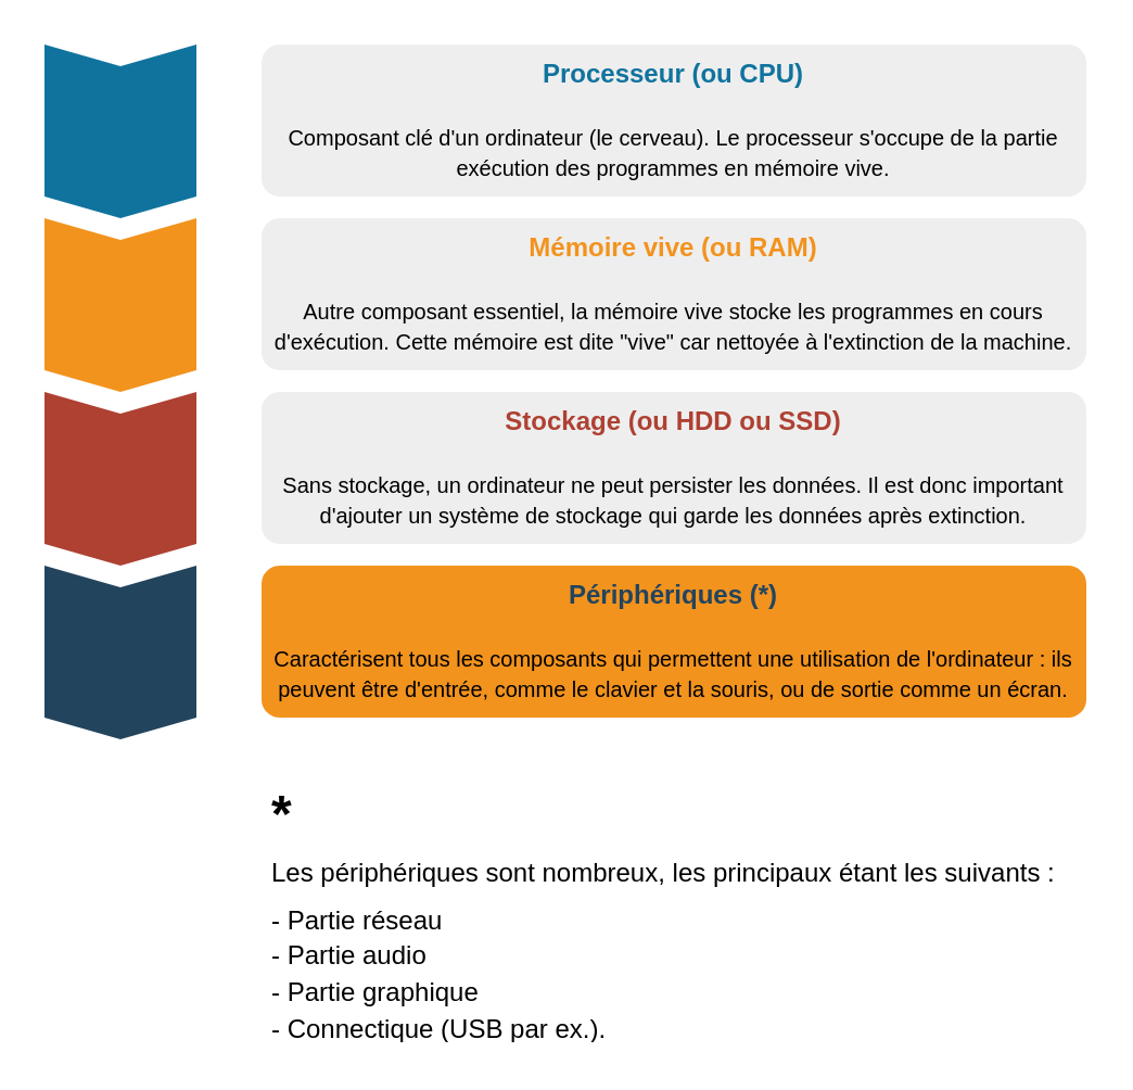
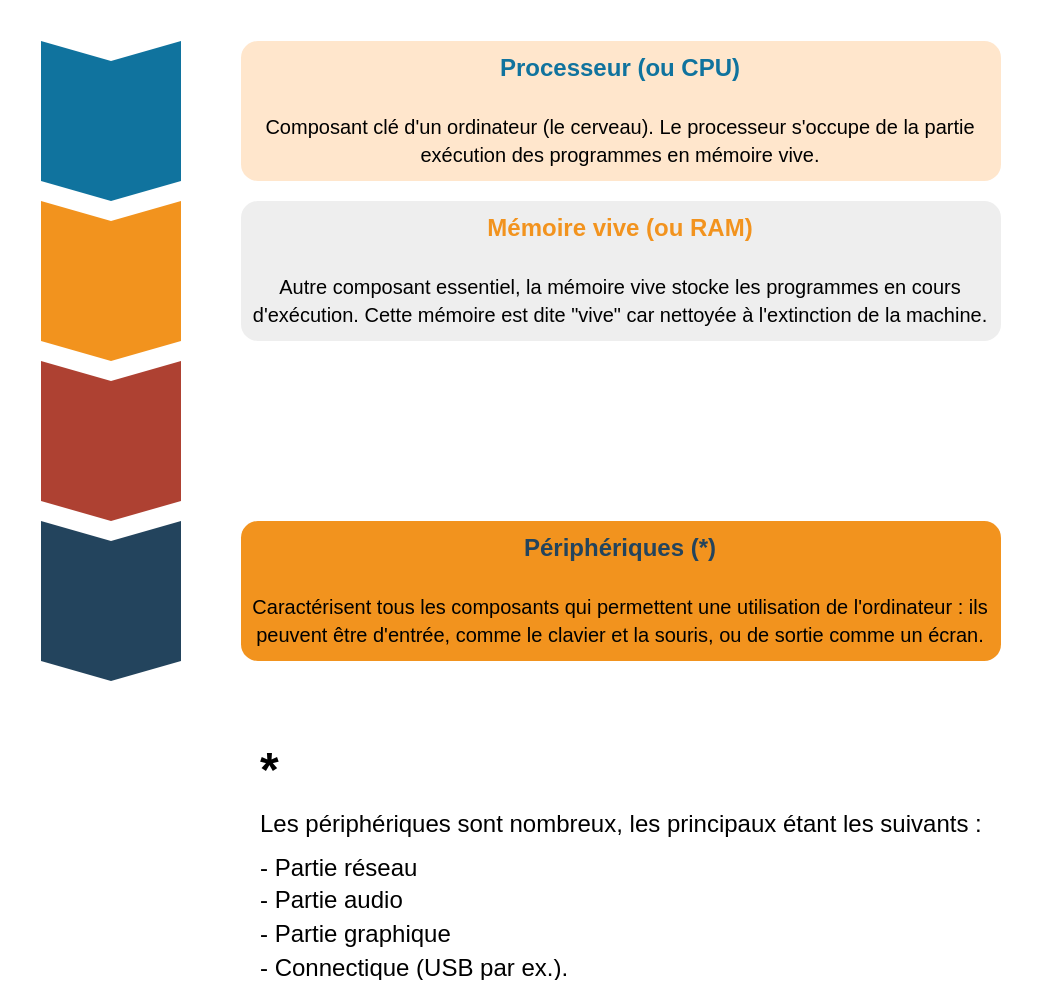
  <mxCell id="0" />
  <mxCell id="1" parent="0" />
  <mxCell id="2" value="" style="shape=step;perimeter=stepPerimeter;whiteSpace=wrap;html=1;fixedSize=1;size=10;direction=south;fillColor=#10739E;strokeColor=none;rounded=0;" parent="1" vertex="1"><mxGeometry x="20" y="20" width="70" height="80" as="geometry" /></mxCell>
  <mxCell id="3" value="" style="shape=step;perimeter=stepPerimeter;whiteSpace=wrap;html=1;fixedSize=1;size=10;direction=south;fillColor=#F2931E;strokeColor=none;rounded=0;" parent="1" vertex="1"><mxGeometry x="20" y="100" width="70" height="80" as="geometry" /></mxCell>
  <mxCell id="4" value="" style="shape=step;perimeter=stepPerimeter;whiteSpace=wrap;html=1;fixedSize=1;size=10;direction=south;fillColor=#AE4132;strokeColor=none;rounded=0;" parent="1" vertex="1"><mxGeometry x="20" y="180" width="70" height="80" as="geometry" /></mxCell>
  <mxCell id="5" value="" style="shape=step;perimeter=stepPerimeter;whiteSpace=wrap;html=1;fixedSize=1;size=10;direction=south;fillColor=#23445D;strokeColor=none;rounded=0;" parent="1" vertex="1"><mxGeometry x="20" y="260" width="70" height="80" as="geometry" /></mxCell>
- <mxCell id="6" value="&lt;font style=&quot;font-size: 10px&quot;&gt;&lt;font style=&quot;font-size: 12px&quot; color=&quot;#10739E&quot;&gt;&lt;b&gt;Processeur (ou CPU)&lt;/b&gt;&lt;/font&gt;&lt;br&gt;&lt;br&gt;&lt;font size=&quot;1&quot;&gt;Composant clé d'un ordinateur (le cerveau). Le processeur s'occupe de la partie exécution des programmes en mémoire vive.&lt;/font&gt;&lt;/font&gt;" style="rounded=1;strokeColor=none;fillColor=#EEEEEE;align=center;arcSize=12;verticalAlign=top;whiteSpace=wrap;html=1;fontSize=12;" parent="1" vertex="1"><mxGeometry x="120" y="20" width="380" height="70" as="geometry" /></mxCell>
+ <mxCell id="6" value="&lt;font style=&quot;font-size: 10px&quot;&gt;&lt;font style=&quot;font-size: 12px&quot; color=&quot;#10739E&quot;&gt;&lt;b&gt;Processeur (ou CPU)&lt;/b&gt;&lt;/font&gt;&lt;br&gt;&lt;br&gt;&lt;font size=&quot;1&quot;&gt;Composant clé d'un ordinateur (le cerveau). Le processeur s'occupe de la partie exécution des programmes en mémoire vive.&lt;/font&gt;&lt;/font&gt;" style="rounded=1;strokeColor=none;fillColor=#ffe6cc;align=center;arcSize=12;verticalAlign=top;whiteSpace=wrap;html=1;fontSize=12;" parent="1" vertex="1"><mxGeometry x="120" y="20" width="380" height="70" as="geometry" /></mxCell>
  <mxCell id="7" value="&lt;font style=&quot;font-size: 10px&quot;&gt;&lt;font style=&quot;font-size: 12px&quot; color=&quot;#F2931E&quot;&gt;&lt;b&gt;Mémoire vive (ou RAM)&lt;/b&gt;&lt;/font&gt;&lt;br&gt;&lt;br&gt;&lt;font size=&quot;1&quot;&gt;Autre composant essentiel, la mémoire vive stocke les programmes en cours d'exécution. Cette mémoire est dite &quot;vive&quot; car nettoyée à l'extinction de la machine.&lt;/font&gt;&lt;/font&gt;" style="rounded=1;strokeColor=none;fillColor=#EEEEEE;align=center;arcSize=12;verticalAlign=top;whiteSpace=wrap;html=1;fontSize=12;" parent="1" vertex="1"><mxGeometry x="120" y="100" width="380" height="70" as="geometry" /></mxCell>
- <mxCell id="8" value="&lt;font style=&quot;font-size: 10px&quot;&gt;&lt;font style=&quot;font-size: 12px&quot; color=&quot;#AE4132&quot;&gt;&lt;b&gt;Stockage (ou HDD ou SSD)&lt;/b&gt;&lt;/font&gt;&lt;br&gt;&lt;br&gt;&lt;font size=&quot;1&quot;&gt;Sans stockage, un ordinateur ne peut persister les données. Il est donc important d'ajouter un système de stockage qui garde les données après extinction.&lt;/font&gt;&lt;/font&gt;" style="rounded=1;strokeColor=none;fillColor=#EEEEEE;align=center;arcSize=12;verticalAlign=top;whiteSpace=wrap;html=1;fontSize=12;" parent="1" vertex="1"><mxGeometry x="120" y="180" width="380" height="70" as="geometry" /></mxCell>
  <mxCell id="9" value="&lt;font style=&quot;font-size: 10px&quot;&gt;&lt;font style=&quot;font-size: 12px&quot; color=&quot;#23445D&quot;&gt;&lt;b&gt;Périphériques (*)&lt;/b&gt;&lt;/font&gt;&lt;br&gt;&lt;br&gt;&lt;font size=&quot;1&quot;&gt;Caractérisent tous les composants qui permettent une utilisation de l'ordinateur : ils peuvent être d'entrée, comme le clavier et la souris, ou de sortie comme un écran.&lt;/font&gt;&lt;/font&gt;" style="rounded=1;strokeColor=none;fillColor=#f2931e;align=center;arcSize=12;verticalAlign=top;whiteSpace=wrap;html=1;fontSize=12;" parent="1" vertex="1"><mxGeometry x="120" y="260" width="380" height="70" as="geometry" /></mxCell>
- <mxCell id="10" value="&lt;p style=&quot;line-height: 40%;&quot;&gt;&lt;/p&gt;&lt;h1 style=&quot;line-height: 40%; font-size: 22px;&quot;&gt;&lt;br style=&quot;&quot;&gt;&lt;/h1&gt;&lt;h1 style=&quot;line-height: 40%;&quot;&gt;*&lt;/h1&gt;&lt;p&gt;Les périphériques sont nombreux, les principaux étant les suivants :&lt;/p&gt;&lt;p style=&quot;line-height: 40%;&quot;&gt;- Partie réseau&lt;/p&gt;&lt;p style=&quot;line-height: 40%;&quot;&gt;- Partie audio&lt;/p&gt;&lt;p style=&quot;line-height: 40%;&quot;&gt;- Partie graphique&lt;/p&gt;&lt;p style=&quot;line-height: 40%;&quot;&gt;- Connectique (USB par ex.).&lt;/p&gt;&lt;p&gt;&lt;/p&gt;" style="text;html=1;strokeColor=none;fillColor=none;spacing=5;spacingTop=-20;whiteSpace=wrap;overflow=hidden;rounded=0;" parent="1" vertex="1"><mxGeometry x="120" y="340" width="380" height="140" as="geometry" /></mxCell>
+ <mxCell id="10" value="&lt;p style=&quot;line-height: 40%;&quot;&gt;&lt;/p&gt;&lt;h1 style=&quot;line-height: 40%; font-size: 22px;&quot;&gt;&lt;br style=&quot;&quot;&gt;&lt;/h1&gt;&lt;h1 style=&quot;line-height: 40%;&quot;&gt;*&lt;/h1&gt;&lt;p&gt;Les périphériques sont nombreux, les principaux étant les suivants :&lt;/p&gt;&lt;p style=&quot;line-height: 40%;&quot;&gt;- Partie réseau&lt;/p&gt;&lt;p style=&quot;line-height: 40%;&quot;&gt;- Partie audio&lt;/p&gt;&lt;p style=&quot;line-height: 40%;&quot;&gt;- Partie graphique&lt;/p&gt;&lt;p style=&quot;line-height: 40%;&quot;&gt;- Connectique (USB par ex.).&lt;/p&gt;&lt;p&gt;&lt;/p&gt;" style="text;html=1;strokeColor=none;fillColor=none;spacing=5;spacingTop=-20;whiteSpace=wrap;overflow=hidden;rounded=0;" parent="1" vertex="1"><mxGeometry x="125" y="350" width="380" height="140" as="geometry" /></mxCell>
